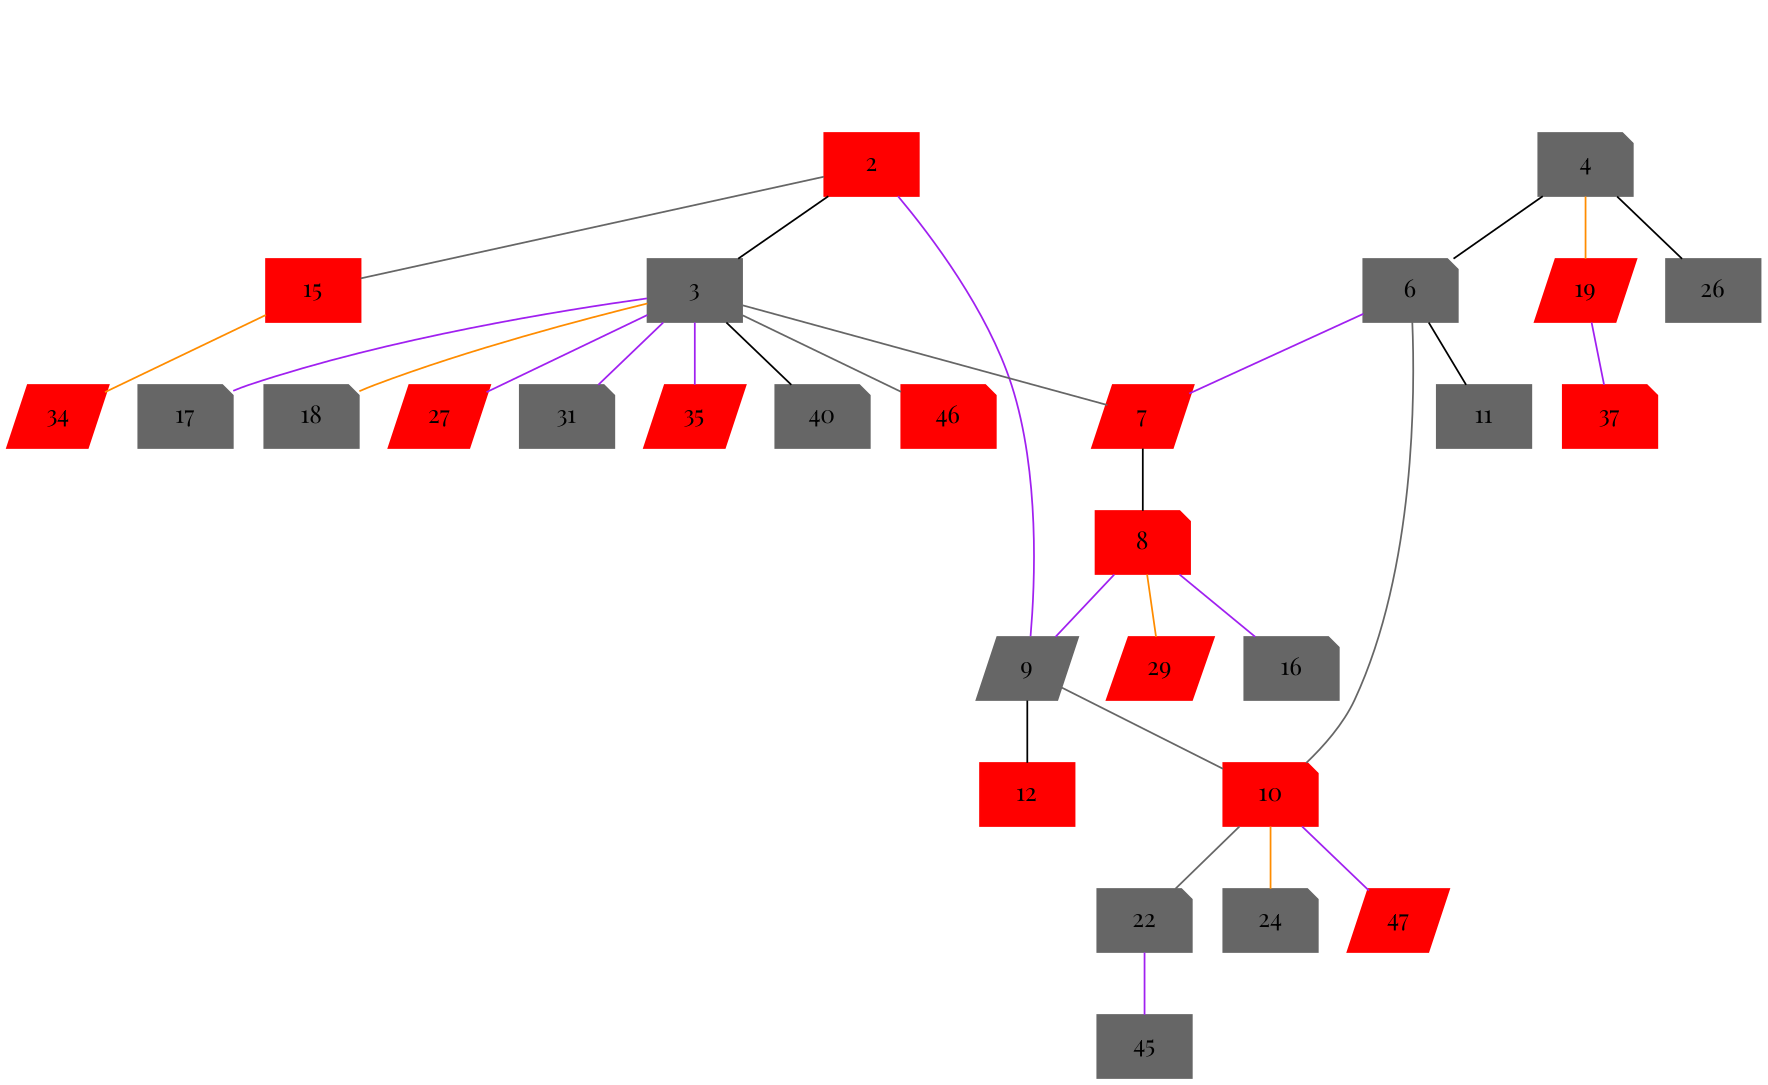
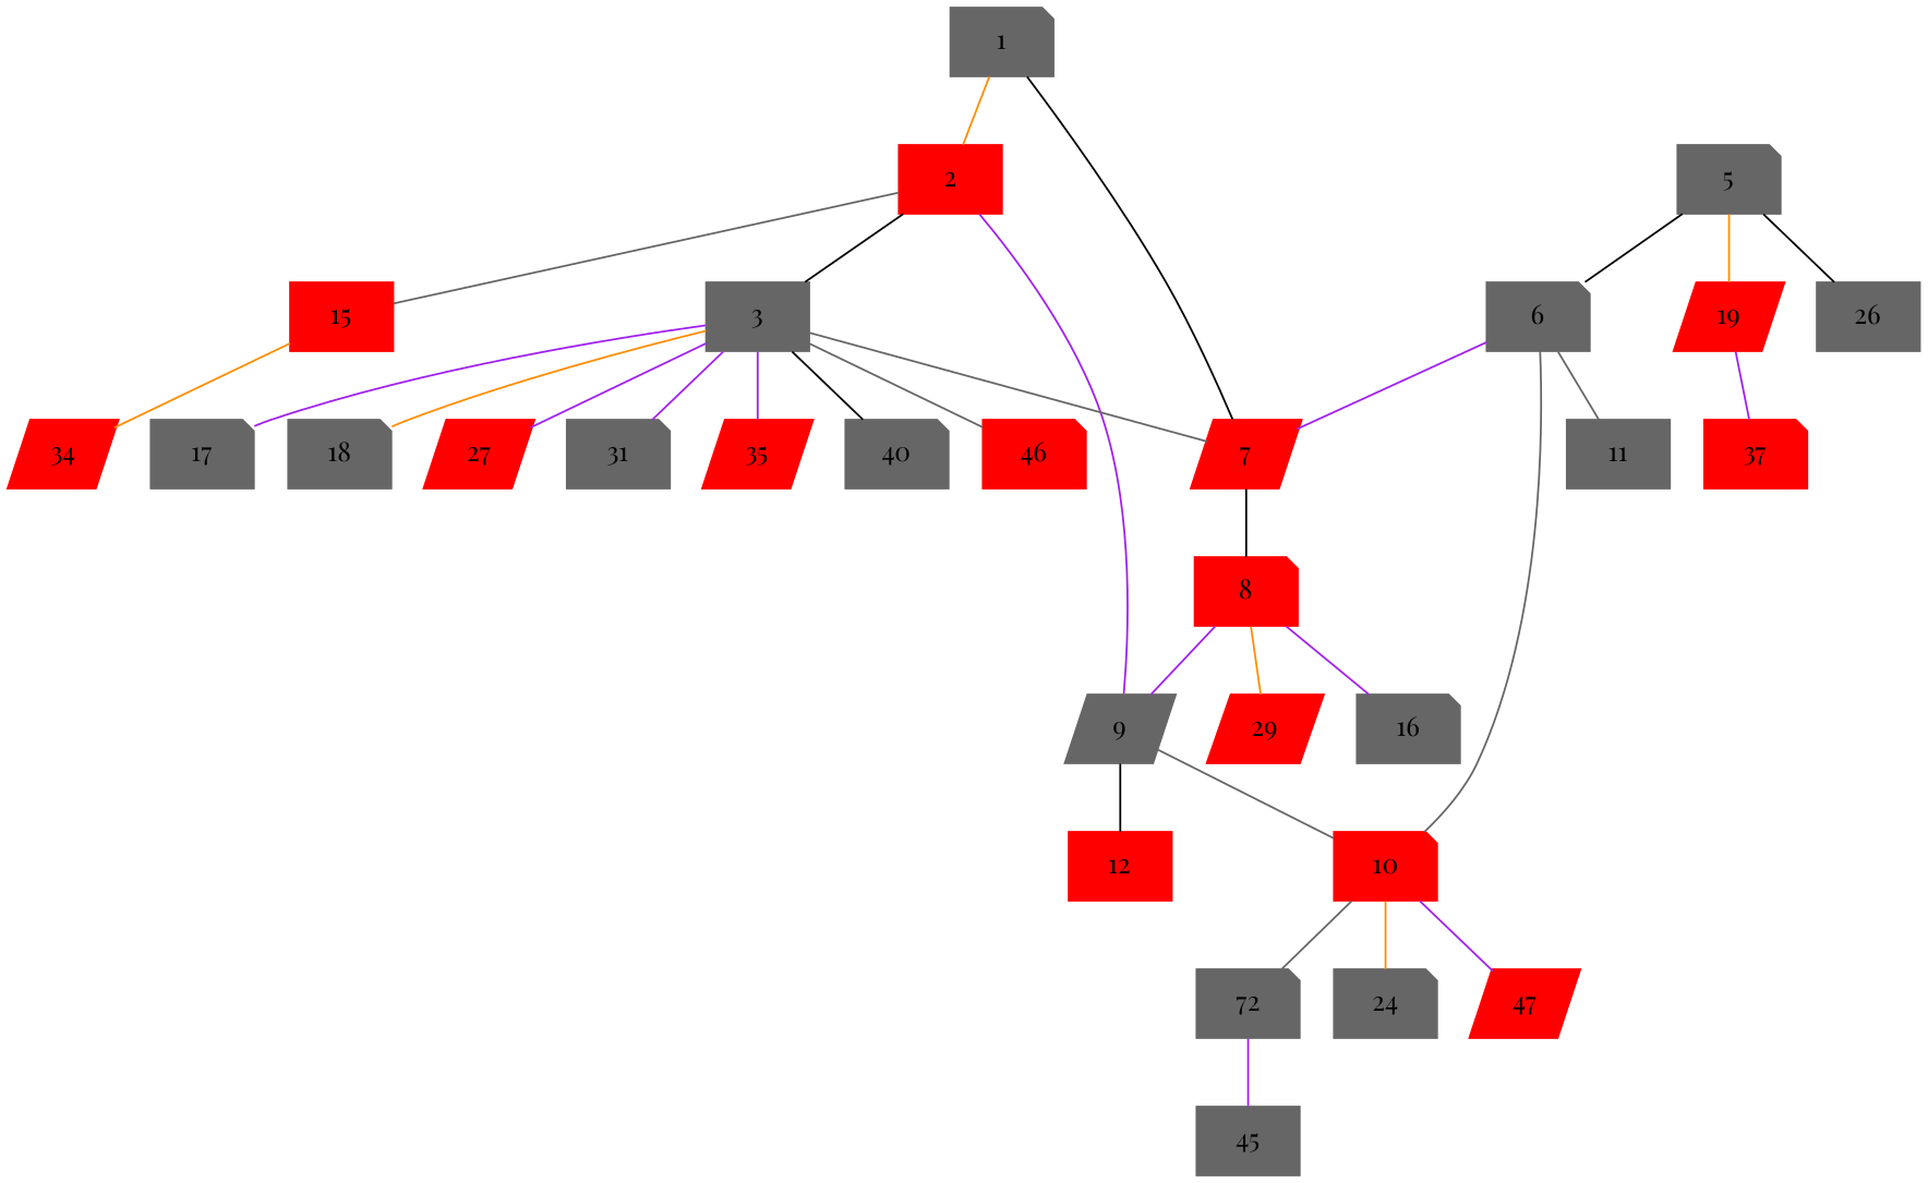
  graph {
    fontname="Playfair Display"
    node [color=gray40 fontname="Playfair Display" shape=note style=filled]
    edge [color=purple fontname="Playfair Display"]
+   1 [super="+39"]
    2 [color=red shape=box super="+25"]
    7 [color=red shape=parallelogram super="+20"]
    3 [shape=box super="+4"]
    9 [shape=parallelogram super="+30"]
    15 [color=red shape=box super="+48"]
    6 [super="+14"]
    10 [color=red super="+32"]
    11 [shape=box super="+41"]
    8 [color=red super="+13"]
    17 [super="+43"]
    18
    27 [color=red shape=parallelogram super="+28"]
    31
    35 [color=red shape=parallelogram super="+38"]
    40
    46 [color=red]
    12 [color=red shape=box super="+23"]
    34 [color=red shape=parallelogram super="+42"]
-   5 [super="+33" label=4]
+   5 [super="+33"]
    19 [color=red shape=parallelogram super="+21"]
    26 [shape=box]
    37 [color=red]
-   22 [super="+49"]
+   22 [super="+49" label=72]
    24
    47 [color=red shape=parallelogram]
    16 [super="+36"]
    29 [color=red shape=parallelogram]
    45 [shape=box]
+   1 -- 2 [color=darkorange]
+   1 -- 7 [color=black]
    2 -- 3 [color=black]
    2 -- 9
    2 -- 15 [color=gray40]
    7 -- 8 [color=black]
    3 -- 7 [color=gray40]
    3 -- 17
    3 -- 18 [color=darkorange]
    3 -- 27
    3 -- 31
    3 -- 35
    3 -- 40 [color=black]
    3 -- 46 [color=gray40]
    9 -- 10 [color=gray40]
    9 -- 12 [color=black]
    15 -- 34 [color=darkorange]
    6 -- 7
    6 -- 10 [color=gray40]
-   6 -- 11 [color=black]
+   6 -- 11 [color=gray40]
    10 -- 22 [color=gray40]
    10 -- 24 [color=darkorange]
    10 -- 47
    8 -- 9 [weight=2]
    8 -- 16
    8 -- 29 [color=darkorange]
    5 -- 6 [color=black]
    5 -- 19 [color=darkorange]
    5 -- 26 [color=black]
    19 -- 37
    22 -- 45
  }
